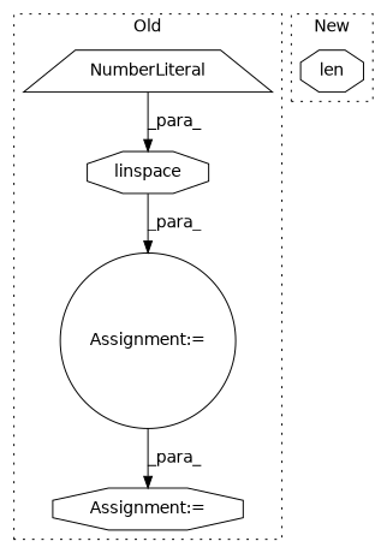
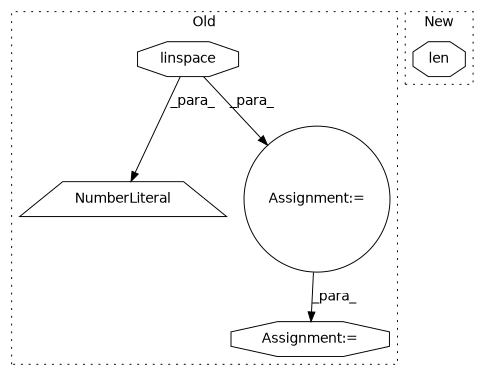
  digraph {
    fontname="DejaVu Sans"
    node [a=32 fontname="DejaVu Sans" l=1 shape=octagon]
    edge [fontname="DejaVu Sans"]
    n1 [l="9,1" label=linspace s="2619,2639"]
    n2 [a=34 l=3 label=NumberLiteral s=2632 shape=trapezium]
    n3 [a=7 label="Assignment:=" s=2940]
    n4 [a=7 label="Assignment:=" s=2612 shape=circle]
    n5 [l="4,1" label=len s="2670,2675"]
    subgraph cluster_1 {
      label=Old
      style=dotted
      n1
      n2
      n3
      n4
    }
    subgraph cluster_2 {
      label=New
      style=dotted
      n5
    }
    n1 -> n4 [label=_para_]
-   n2 -> n1 [label=_para_]
+   n1 -> n2 [label=_para_]
    n4 -> n3 [label=_para_]
  }
